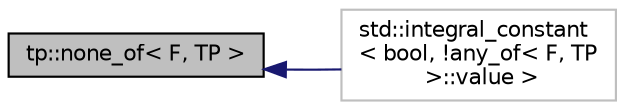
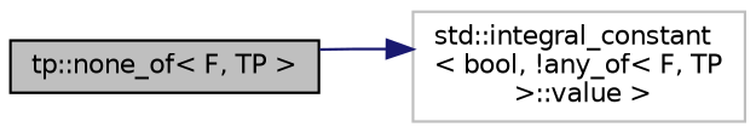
  digraph {
    rankdir=LR
    node [fontname=Helvetica fontsize=10 shape=record style=filled]
    n1 [color=black fillcolor=grey75 fontcolor=black height=0.2 label="tp::none_of\< F, TP \>" width=0.4]
    n2 [color=grey75 fillcolor=white height=0.2 label="std::integral_constant\l\< bool, !any_of\< F, TP\l \>::value \>" width=0.4]
-   n1 -> n2 [color=midnightblue dir=back fontname=Helvetica fontsize=10 labelfontname=Helvetica labelfontsize=10 style=solid]
+   n2 -> n1 [color=midnightblue dir=back fontname=Helvetica fontsize=10 labelfontname=Helvetica labelfontsize=10 style=solid]
  }
